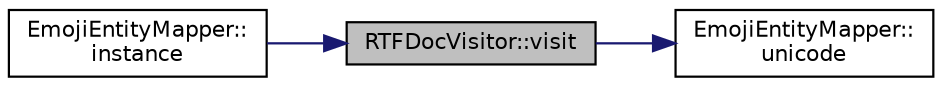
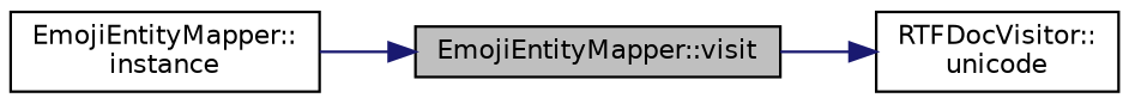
  digraph {
    rankdir=LR
    node [color=black fillcolor=white fontname=Helvetica fontsize=10 shape=record style=filled]
    edge [color=midnightblue fontname=Helvetica fontsize=10 labelfontname=Helvetica labelfontsize=10 style=solid]
-   n1 [fillcolor=grey75 fontcolor=black height=0.2 label="RTFDocVisitor::visit" width=0.4]
-   n2 [height=0.2 label="EmojiEntityMapper::\lunicode" width=0.4]
+   n1 [fillcolor=grey75 fontcolor=black height=0.2 label="EmojiEntityMapper::visit" width=0.4]
+   n2 [height=0.2 label="RTFDocVisitor::\lunicode" width=0.4]
    n3 [height=0.2 label="EmojiEntityMapper::\linstance" width=0.4]
    n1 -> n2
    n3 -> n1
  }
